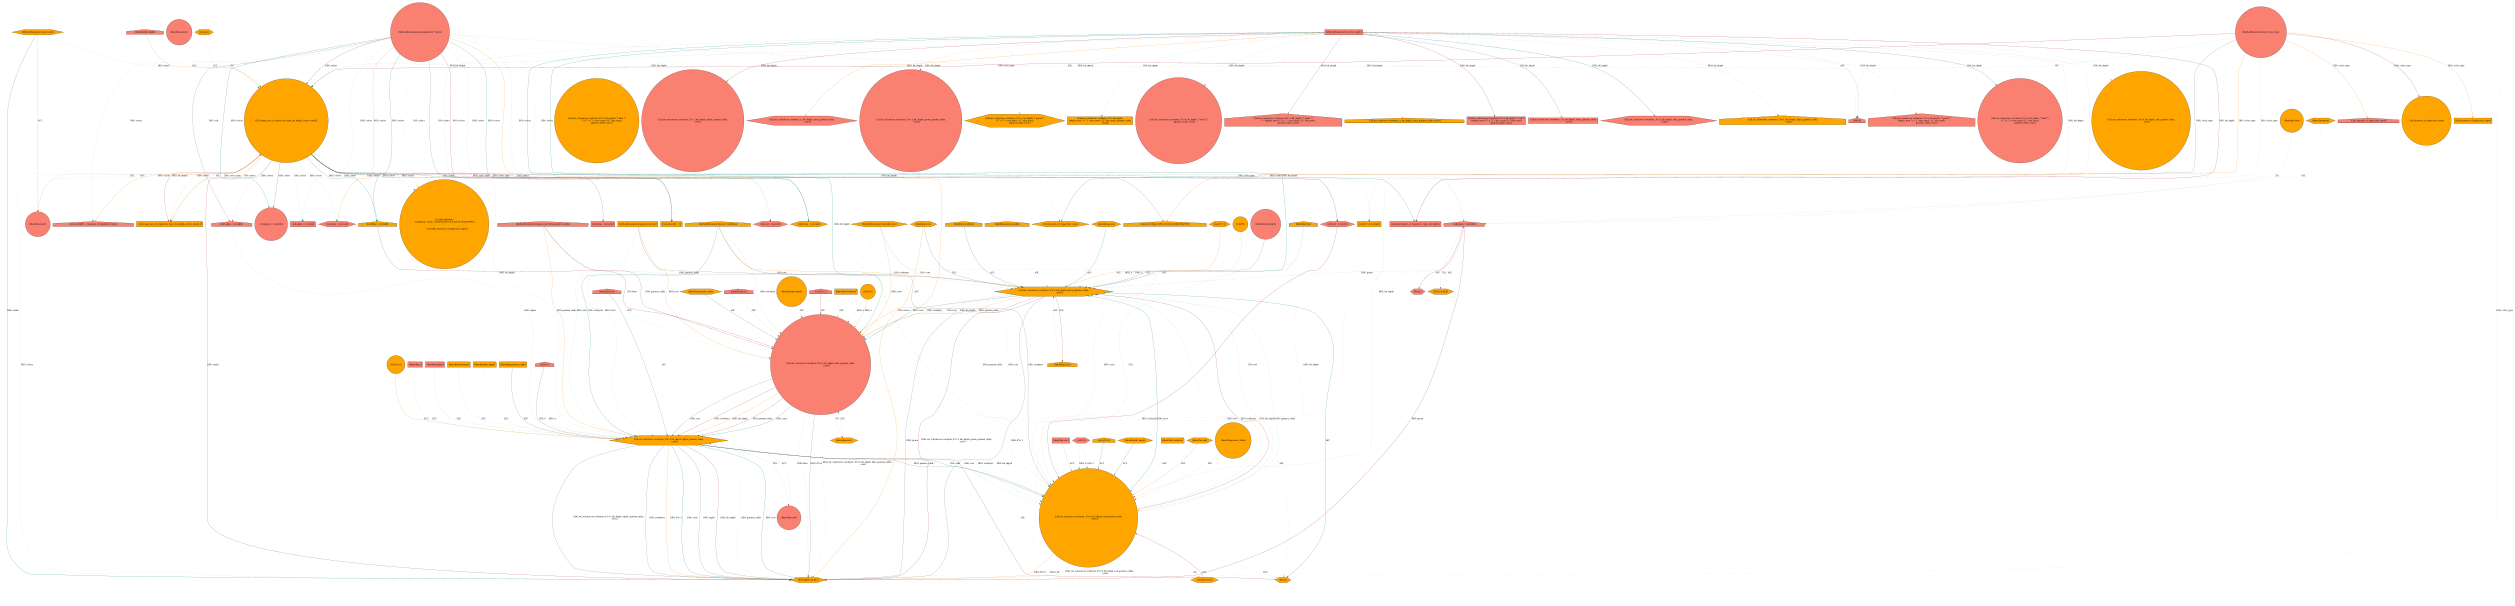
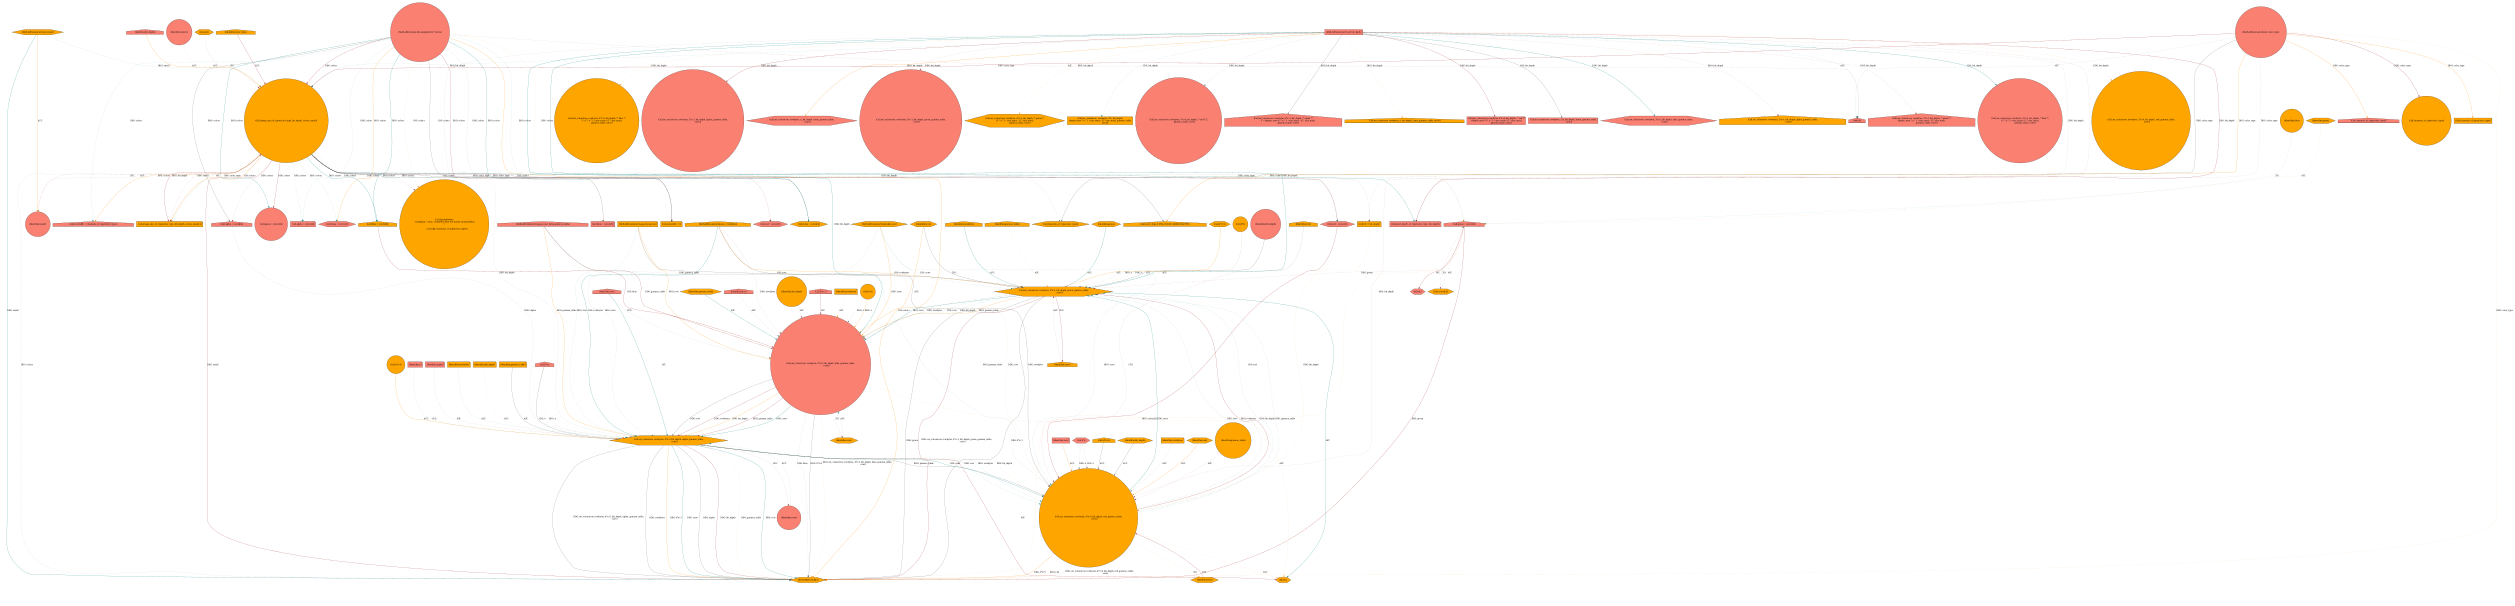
  digraph {
    fontname="Noto Serif"
    node [fillcolor=orange fontname="Noto Serif" shape=hexagon style=filled]
    edge [color=teal fontname="Noto Serif" style=dotted]
    n1 [fillcolor=salmon label="(Call,green = colors[2])" shape=house]
    n2 [label="(Call,set_value(row, rowbytes, 4*x+1, bit_depth, green, gamma_table,\n                     conv))"]
    n3 [label="(MethodReturn,RET)"]
    n4 [fillcolor=salmon label="(Block,)"]
    n5 [label="(Call,colors[2])"]
    n6 [fillcolor=salmon label="(Call,set_value(row, rowbytes, 4*x+2, bit_depth, blue, gamma_table,\n                     conv))" shape=circle]
    n7 [label="(Identifier,conv)" shape=house]
    n8 [label="(Block,)"]
    n9 [label="(Call,image_size_of_type(color_type, bit_depth, colors, small))" shape=circle]
    n10 [fillcolor=salmon label="(Identifier,small)" shape=circle]
    n11 [label="(Call,fprintf(stderr,\n \"makepng: --color: count(%u) does not match channels(%u)\n\",\n\n          colors[0], channels_of_type(color_type)))" shape=circle]
    n12 [fillcolor=salmon label="(Call,alpha = colors[2])" shape=note]
    n13 [fillcolor=salmon label="(Call,red = colors[1])"]
    n14 [fillcolor=salmon label="(Call,pixel_depth_of_type(color_type, bit_depth))" shape=note]
    n15 [fillcolor=salmon label="(Call,alpha = colors[4])" shape=house]
    n16 [label="(Call,channels_of_type(color_type))"]
    n17 [label="(Call,image_size_of_type(color_type, bit_depth, colors, small)-1)" shape=note]
    n18 [label="(Call,luma = colors[1])"]
    n19 [label="(Call,blue = colors[3])" shape=house]
    n20 [fillcolor=salmon label="(Call,green = colors[2])" shape=circle]
    n21 [fillcolor=salmon label="(Call,blue = colors[3])" shape=note]
    n22 [label="(Call,color_type & PNG_COLOR_MASK_PALETTE)" shape=house]
    n23 [fillcolor=salmon label="(Call,colors[0] == channels_of_type(color_type))" shape=house]
    n24 [label="(Call,colors[0] == 0)" shape=note]
    n25 [label="(Call,1U << bit_depth)" shape=note]
    n26 [fillcolor=salmon label="(Call,red = colors[1])"]
    n27 [fillcolor=salmon label="(Call,luma = colors[1])"]
    n28 [label="(Call,set_value(row, rowbytes, 4*x+3, bit_depth, alpha, gamma_table,\n                     conv))"]
    n29 [label="(Call,set_value(row, rowbytes, 4*x+0, bit_depth, red, gamma_table,\n                     conv))" shape=circle]
    n30 [fillcolor=salmon label="(MethodParameterIn,int color_type)" shape=circle]
    n31 [fillcolor=salmon label="(Call,channels_of_type(color_type))" shape=house]
    n32 [label="(Call,channels_of_type(color_type))" shape=circle]
    n33 [label="(Call,channels_of_type(color_type))" shape=note]
    1000129 [fillcolor=salmon shape=house]
    n35 [fillcolor=salmon label="(MethodParameterIn,int bit_depth)" shape=note]
    n36 [fillcolor=salmon label="(Call,set_value(row, rowbytes, 3*x+1, bit_depth, /* green */\n (depth_max * x * 2 + size_max) / (2 * size_max),\n                  gamma_table, conv))" shape=house]
    n37 [fillcolor=salmon label="(Call,set_value(row, rowbytes, 3*x+2, bit_depth, /* blue */\n (Y * x * 2 + size_max) / (2 * size_max),\n                  gamma_table, conv))" shape=circle]
    n38 [label="(Call,set_value(row, rowbytes, 3*x+0, bit_depth, red, gamma_table,\n                     conv))" shape=circle]
    n39 [label="(Call,set_value(row, rowbytes, 4*x+2, bit_depth, /* blue */\n                  Y - (Y * x * 2 + size_max) / (2 * size_max),\n                  gamma_table, conv))" shape=circle]
    n40 [fillcolor=salmon label="(Call,set_value(row, rowbytes, 2*x+1, bit_depth, alpha, gamma_table,\n                  conv))" shape=circle]
    n41 [fillcolor=salmon label="(Call,set_value(row, rowbytes, x, bit_depth, luma, gamma_table,\n                     conv))"]
    n42 [fillcolor=salmon label="(Call,set_value(row, rowbytes, 3*x+1, bit_depth, green, gamma_table,\n                     conv))" shape=circle]
    n43 [label="(Call,set_value(row, rowbytes, 4*x+1, bit_depth, /* green */\n (Y * x * 2 + size_max) / (2 * size_max),\n                  gamma_table, conv))"]
    n44 [label="(Call,set_value(row, rowbytes, 2*x, bit_depth,\n (depth_max * x * 2 + size_max) / (2 * size_max), gamma_table,\n                  conv))" shape=note]
    n45 [fillcolor=salmon label="(Call,set_value(row, rowbytes, 3*x+0, bit_depth, /* red */ Y,\n                     gamma_table, conv))" shape=circle]
    n46 [fillcolor=salmon label="(Call,set_value(row, rowbytes, 4*x+3, bit_depth, /* alpha */\n                  Y + ((depth_max-Y) * x * 2 + size_max) / (2 * size_max),\n                  gamma_table, conv))" shape=house]
    n47 [label="(Call,set_value(row, rowbytes, x, bit_depth, luma, gamma_table, conv))" shape=house]
    n48 [fillcolor=salmon label="(Call,set_value(row, rowbytes, 4*x+0, bit_depth, /* red */\n ((depth_max-Y) * x * 2 + size_max) / (2 * size_max),\n                  gamma_table, conv))" shape=note]
    n49 [fillcolor=salmon label="(Call,set_value(row, rowbytes, 2*x, bit_depth, luma, gamma_table,\n                     conv))" shape=note]
    n50 [fillcolor=salmon label="(Call,set_value(row, rowbytes, 3*x+2, bit_depth, blue, gamma_table,\n                     conv))"]
    n51 [label="(Call,set_value(row, rowbytes, 2*x+1, bit_depth, alpha, gamma_table,\n                     conv))" shape=house]
    n52 [label="(Identifier,conv)"]
    n53 [fillcolor=salmon label="(Identifier,conv)" shape=circle]
    n54 [label="(Identifier,conv)"]
    n55 [fillcolor=salmon label="(MethodParameterIn,unsigned int *colors)" shape=circle]
    n56 [label="(MethodParameterIn,int small)"]
    n57 [label="(Identifier,rowbytes)" shape=note]
    n58 [label="(Call,4*x)" shape=circle]
    n59 [fillcolor=salmon label="(Identifier,alpha)" shape=note]
    n60 [label="(Identifier,rowbytes)" shape=note]
    n61 [fillcolor=salmon label="(Call,4*x)" shape=house]
    n62 [label="(Identifier,red)"]
    n63 [label="(Identifier,rowbytes)" shape=house]
    n64 [label="(Identifier,bit_depth)" shape=circle]
    n65 [label="(Call,4*x+3)" shape=circle]
    n66 [label="(Identifier,gamma_table)" shape=circle]
    n67 [label="(Identifier,row)"]
    n68 [fillcolor=salmon label="(Identifier,bit_depth)" shape=house]
    n69 [label="(Identifier,rowbytes)" shape=note]
    n70 [fillcolor=salmon label="(Identifier,colors)" shape=circle]
    n71 [label="(Literal,1)"]
    n72 [fillcolor=salmon label="(Identifier,bit_depth)" shape=circle]
    n73 [fillcolor=salmon label="(Identifier,row)" shape=house]
    n74 [fillcolor=salmon label="(Identifier,row)" shape=note]
    n75 [fillcolor=salmon label="(Identifier,x)" shape=note]
    n76 [label="(Identifier,blue)" shape=circle]
    n77 [label="(MethodParameterIn,size_t rowbytes)" shape=house]
    n78 [fillcolor=salmon label="(Call,4*x)"]
    n79 [label="(Identifier,row)" shape=house]
    n80 [label="(Identifier,gamma_table)"]
    n81 [fillcolor=salmon label="(MethodParameterIn,png_const_bytep gamma_table)" shape=house]
    n82 [label="(MethodParameterIn,png_bytep row)" shape=note]
+   n83 [label="(Identifier,color_type)" shape=house]
    n84 [label="(Call,4*x+0)" shape=house]
    n85 [fillcolor=salmon label="(Identifier,blue)" shape=house]
    n86 [label="(Identifier,gamma_table)" shape=house]
    n87 [label="(Identifier,green)"]
    n88 [label="(Identifier,green)"]
    n89 [label="(Call,4*x+1)"]
    n90 [label="(MethodParameterIn,double conv)"]
    n91 [label="(Identifier,bit_depth)" shape=note]
    n92 [label="(Identifier,gamma_table)" shape=note]
    n93 [label="(Identifier,bit_depth)"]
    n94 [fillcolor=salmon label="(Call,4*x+2)" shape=house]
    n95 [label="(Call,4*x)" shape=circle]
    n1 -> n2 [color=brown label="DDG: green"]
    n1 -> n3 [color=darkorange label="DDG: colors[2]"]
    n1 -> n3 [color=brown label="DDG: green" style=solid]
    n1 -> n4 [color=brown label="AST: " style=solid]
    n1 -> n5 [color=brown label="CFG: "]
    n2 -> n3 [color=gray40 label="DDG: 4*x+1" style=solid]
    n2 -> n3 [color=gray40 label="DDG: green" style=solid]
    n2 -> n3 [color=brown label="DDG: set_value(row, rowbytes, 4*x+1, bit_depth, green, gamma_table,\n                     conv)" style=solid]
    n2 -> n6 [label="DDG: row"]
    n2 -> n6 [color=brown label="DDG: rowbytes"]
    n2 -> n6 [label="DDG: bit_depth"]
    n2 -> n6 [color=darkorange label="DDG: gamma_table" style=solid]
    n2 -> n6 [label="DDG: conv" style=solid]
    n2 -> n7 [color=brown label="CFG: " style=solid]
    n2 -> n8 [label="AST: " style=solid]
    n5 -> n1 [color=gray40 label="AST: "]
    n6 -> n3 [color=darkorange label="DDG: set_value(row, rowbytes, 4*x+2, bit_depth, blue, gamma_table,\n                     conv)"]
    n6 -> n3 [color=gray40 label="DDG: blue"]
    n6 -> n3 [color=gray40 label="DDG: 4*x+2" style=solid]
    n6 -> n8 [color=darkorange label="AST: "]
    n6 -> n28 [color=gray40 label="DDG: row" style=solid]
    n6 -> n28 [color=brown label="DDG: rowbytes" style=solid]
    n6 -> n28 [color=darkorange label="DDG: bit_depth" style=solid]
    n6 -> n28 [color=brown label="DDG: gamma_table" style=solid]
    n6 -> n28 [label="DDG: conv" style=solid]
    n6 -> n52 [color=brown label="CFG: "]
    n7 -> n2 [color=brown label="AST: "]
    n9 -> n1 [label="DDG: colors"]
    n9 -> n3 [color=gray40 label="DDG: colors"]
    n9 -> n3 [color=brown label="DDG: small" style=solid]
    n9 -> n10 [color=brown label="CFG: "]
    n9 -> n11 [color=brown label="DDG: colors"]
    n9 -> n12 [label="DDG: colors"]
    n9 -> n13 [color=brown label="DDG: colors"]
    n9 -> n14 [label="DDG: color_type" style=solid]
    n9 -> n15 [color=brown label="DDG: colors"]
    n9 -> n16 [color=gray40 label="DDG: color_type"]
    n9 -> n17 [label="AST: "]
    n9 -> n17 [color=darkorange label="DDG: color_type"]
    n9 -> n17 [color=brown label="DDG: bit_depth" style=solid]
    n9 -> n17 [color=darkorange label="DDG: colors" style=solid]
    n9 -> n17 [color=brown label="DDG: small"]
    n9 -> n18 [color=gray40 label="DDG: colors" style=solid]
    n9 -> n19 [label="DDG: colors" style=solid]
    n9 -> n20 [color=brown label="DDG: colors" style=solid]
    n9 -> n21 [color=darkorange label="DDG: colors"]
    n9 -> n22 [color=gray40 label="DDG: color_type" style=solid]
    n9 -> n23 [color=darkorange label="DDG: colors" style=solid]
    n9 -> n24 [label="DDG: colors" style=solid]
    n9 -> n25 [color=brown label="DDG: bit_depth"]
    n9 -> n26 [color=brown label="DDG: colors" style=solid]
    n9 -> n27 [label="DDG: colors"]
    n10 -> n9 [color=brown label="AST: "]
    n15 -> n28 [label="DDG: alpha"]
    n19 -> n6 [color=brown label="DDG: blue" style=solid]
    n25 -> n29 [color=darkorange label="DDG: bit_depth"]
    n26 -> n29 [color=brown label="DDG: red" style=solid]
    n28 -> n3 [color=gray40 label="DDG: set_value(row, rowbytes, 4*x+3, bit_depth, alpha, gamma_table,\n                     conv)" style=solid]
    n28 -> n3 [color=gray40 label="DDG: rowbytes" style=solid]
    n28 -> n3 [color=darkorange label="DDG: 4*x+3" style=solid]
    n28 -> n3 [label="DDG: conv" style=solid]
    n28 -> n3 [color=gray40 label="DDG: alpha" style=solid]
    n28 -> n3 [color=brown label="DDG: bit_depth" style=solid]
    n28 -> n3 [color=darkorange label="DDG: gamma_table"]
    n28 -> n3 [label="DDG: row" style=solid]
    n28 -> n8 [color=brown label="AST: " style=solid]
    n28 -> n29 [label="DDG: row"]
    n28 -> n29 [label="DDG: rowbytes"]
    n28 -> n29 [color=darkorange label="DDG: bit_depth"]
    n28 -> n29 [color=gray40 label="DDG: gamma_table" style=solid]
    n28 -> n29 [label="DDG: conv" style=solid]
    n28 -> n53 [color=brown label="CFG: "]
    n29 -> n2 [label="DDG: row"]
    n29 -> n2 [color=brown label="DDG: rowbytes" style=solid]
    n29 -> n2 [label="DDG: bit_depth"]
    n29 -> n2 [label="DDG: gamma_table"]
    n29 -> n2 [label="DDG: conv" style=solid]
    n29 -> n3 [color=brown label="DDG: set_value(row, rowbytes, 4*x+0, bit_depth, red, gamma_table,\n                     conv)"]
    n29 -> n3 [color=darkorange label="DDG: 4*x+0" style=solid]
    n29 -> n3 [color=darkorange label="DDG: red"]
    n29 -> n8 [color=darkorange label="AST: "]
    n29 -> n54 [color=darkorange label="CFG: "]
    n30 -> n3 [color=darkorange label="DDG: color_type"]
    n30 -> n9 [color=brown label="DDG: color_type" style=solid]
    n30 -> n14 [color=gray40 label="DDG: color_type"]
    n30 -> n16 [color=gray40 label="DDG: color_type" style=solid]
    n30 -> n22 [color=darkorange label="DDG: color_type" style=solid]
    n30 -> n31 [color=darkorange label="DDG: color_type" style=solid]
    n30 -> n32 [color=brown label="DDG: color_type" style=solid]
    n30 -> n33 [color=darkorange label="DDG: color_type" style=solid]
    n30 -> 1000129 [label="AST: "]
    n35 -> n2 [label="DDG: bit_depth" style=solid]
    n35 -> n6 [label="DDG: bit_depth" style=solid]
    n35 -> n9 [label="DDG: bit_depth"]
    n35 -> n14 [color=brown label="DDG: bit_depth" style=solid]
    n35 -> n25 [color=gray40 label="DDG: bit_depth"]
    n35 -> n28 [color=gray40 label="DDG: bit_depth"]
    n35 -> n29 [color=brown label="DDG: bit_depth"]
    n35 -> 1000129 [label="AST: "]
    n35 -> n36 [color=brown label="DDG: bit_depth"]
    n35 -> n37 [label="DDG: bit_depth" style=solid]
    n35 -> n38 [color=darkorange label="DDG: bit_depth"]
    n35 -> n39 [color=darkorange label="DDG: bit_depth"]
    n35 -> n40 [color=brown label="DDG: bit_depth" style=solid]
    n35 -> n41 [color=darkorange label="DDG: bit_depth" style=solid]
    n35 -> n42 [color=brown label="DDG: bit_depth"]
    n35 -> n43 [color=darkorange label="DDG: bit_depth"]
    n35 -> n44 [label="DDG: bit_depth"]
    n35 -> n45 [color=gray40 label="DDG: bit_depth"]
    n35 -> n46 [color=gray40 label="DDG: bit_depth" style=solid]
    n35 -> n47 [color=darkorange label="DDG: bit_depth"]
    n35 -> n48 [color=brown label="DDG: bit_depth" style=solid]
    n35 -> n49 [color=gray40 label="DDG: bit_depth" style=solid]
    n35 -> n50 [label="DDG: bit_depth" style=solid]
    n35 -> n51 [color=brown label="DDG: bit_depth"]
    n52 -> n6 [label="AST: "]
    n53 -> n28 [label="AST: "]
    n54 -> n29 [color=brown label="AST: " style=solid]
    n55 -> n1 [color=darkorange label="DDG: colors"]
    n55 -> n3 [color=darkorange label="DDG: colors" style=solid]
    n55 -> n9 [color=brown label="DDG: colors" style=solid]
    n55 -> n11 [color=darkorange label="DDG: colors"]
    n55 -> n12 [label="DDG: colors"]
    n55 -> n13 [color=brown label="DDG: colors"]
-   n55 -> n15 [color=gray40 label="DDG: red" style=solid]
+   n55 -> n15 [color=gray40 label="DDG: colors" style=solid]
    n55 -> n18 [label="DDG: colors" style=solid]
    n55 -> n19 [label="DDG: colors" style=solid]
    n55 -> n20 [label="DDG: colors" style=solid]
    n55 -> n21 [color=gray40 label="DDG: colors" style=solid]
    n55 -> n23 [label="DDG: colors"]
    n55 -> n24 [color=brown label="DDG: colors" style=solid]
    n55 -> n26 [label="DDG: colors"]
    n55 -> n27 [color=darkorange label="DDG: colors" style=solid]
    n55 -> 1000129 [color=brown label="AST: "]
    n56 -> n3 [label="DDG: small" style=solid]
    n56 -> n9 [label="DDG: small"]
    n56 -> n10 [color=darkorange label="AST: " style=solid]
    n57 -> n29 [color=gray40 label="AST: "]
    n58 -> n6 [color=gray40 label="DDG: 4"]
    n58 -> n6 [color=darkorange label="DDG: x" style=solid]
    n59 -> n28 [color=brown label="AST: "]
    n60 -> n28 [label="AST: "]
    n61 -> n28 [color=gray40 label="DDG: 4" style=solid]
    n61 -> n28 [color=darkorange label="DDG: x"]
    n62 -> n29 [color=darkorange label="AST: " style=solid]
    n63 -> n2 [label="AST: " style=solid]
    n64 -> n6 [color=brown label="AST: "]
    n65 -> n28 [color=darkorange label="AST: " style=solid]
    n66 -> n29 [color=brown label="AST: "]
    n67 -> n2 [color=gray40 label="CFG: " style=solid]
    n67 -> n6 [color=darkorange label="AST: " style=solid]
    n68 -> n9 [color=darkorange label="AST: " style=solid]
    n69 -> n6 [color=darkorange label="AST: "]
    n70 -> n9 [color=darkorange label="AST: "]
    n71 -> n9 [color=brown label="CFG: "]
    n72 -> n2 [color=gray40 label="AST: " style=solid]
    n73 -> n6 [color=gray40 label="CFG: "]
    n73 -> n28 [label="AST: " style=solid]
    n74 -> n29 [color=darkorange label="AST: " style=solid]
    n75 -> n28 [label="CFG: "]
    n76 -> n1 [label="CFG: "]
    n77 -> n2 [color=darkorange label="DDG: rowbytes" style=solid]
    n77 -> n6 [color=brown label="DDG: rowbytes"]
    n77 -> n28 [label="DDG: rowbytes" style=solid]
    n77 -> n29 [color=gray40 label="DDG: rowbytes" style=solid]
    n78 -> n29 [color=gray40 label="DDG: 4"]
    n78 -> n29 [color=gray40 label="DDG: x"]
    n79 -> n2 [label="AST: "]
    n79 -> n29 [color=brown label="CFG: "]
    n80 -> n6 [label="AST: " style=solid]
    n81 -> n2 [color=gray40 label="DDG: gamma_table"]
    n81 -> n6 [color=brown label="DDG: gamma_table" style=solid]
    n81 -> n28 [color=darkorange label="DDG: gamma_table" style=solid]
    n81 -> n29 [label="DDG: gamma_table"]
    n82 -> n2 [color=gray40 label="DDG: row" style=solid]
    n82 -> n6 [color=darkorange label="DDG: row" style=solid]
    n82 -> n28 [label="DDG: row"]
    n82 -> n29 [color=darkorange label="DDG: row"]
+   n83 -> n9 [color=brown label="AST: " style=solid]
    n84 -> n29 [color=gray40 label="AST: " style=solid]
    n85 -> n6 [color=gray40 label="AST: "]
    n86 -> n2 [color=darkorange label="AST: "]
    n87 -> n2 [label="AST: " style=solid]
    n88 -> n1 [color=darkorange label="AST: "]
    n89 -> n2 [color=darkorange label="AST: " style=solid]
    n90 -> n2 [label="DDG: conv"]
    n90 -> n6 [color=darkorange label="DDG: conv" style=solid]
    n90 -> n28 [color=gray40 label="DDG: conv"]
    n90 -> n29 [label="DDG: conv"]
    n91 -> n28 [color=darkorange label="AST: "]
    n92 -> n28 [color=gray40 label="AST: " style=solid]
    n93 -> n29 [color=gray40 label="AST: " style=solid]
    n94 -> n6 [color=brown label="AST: " style=solid]
    n95 -> n2 [color=gray40 label="DDG: 4"]
    n95 -> n2 [color=darkorange label="DDG: x"]
  }
